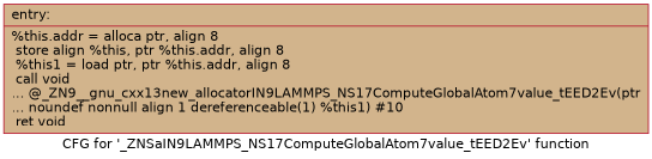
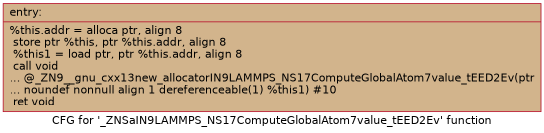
  digraph {
    label="CFG for '_ZNSaIN9LAMMPS_NS17ComputeGlobalAtom7value_tEED2Ev' function"
    fontname="DejaVu Sans"
-   n1 [color="#b70d28ff" fillcolor=tan fontname="DejaVu Sans" label="{entry:\l|  %this.addr = alloca ptr, align 8\l  store align %this, ptr %this.addr, align 8\l  %this1 = load ptr, ptr %this.addr, align 8\l  call void\l... @_ZN9__gnu_cxx13new_allocatorIN9LAMMPS_NS17ComputeGlobalAtom7value_tEED2Ev(ptr\l... noundef nonnull align 1 dereferenceable(1) %this1) #10\l  ret void\l}" shape=record style=filled]
+   n1 [color="#b70d28ff" fillcolor=tan fontname="DejaVu Sans" label="{entry:\l|  %this.addr = alloca ptr, align 8\l  store ptr %this, ptr %this.addr, align 8\l  %this1 = load ptr, ptr %this.addr, align 8\l  call void\l... @_ZN9__gnu_cxx13new_allocatorIN9LAMMPS_NS17ComputeGlobalAtom7value_tEED2Ev(ptr\l... noundef nonnull align 1 dereferenceable(1) %this1) #10\l  ret void\l}" shape=record style=filled]
  }
